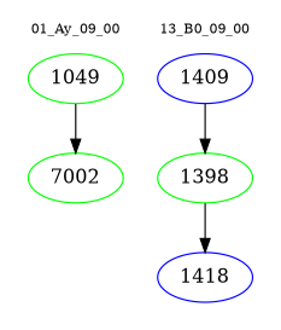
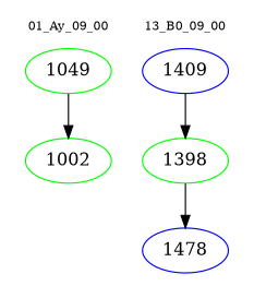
  digraph {
    node [color=green]
    edge [color=black]
    n1 [label=1049]
-   n2 [label=7002]
+   n2 [label=1002]
    n3 [color=blue label=1409]
    n4 [label=1398]
-   n5 [color=blue label=1418]
+   n5 [color=blue label=1478]
    subgraph cluster_1 {
      color=white
      fontsize=10
      label="01_Ay_09_00"
      n1
      n2
    }
    subgraph cluster_2 {
      color=white
      fontsize=10
      label="13_B0_09_00"
      n3
      n4
      n5
    }
    n1 -> n2
    n3 -> n4
    n4 -> n5
  }
